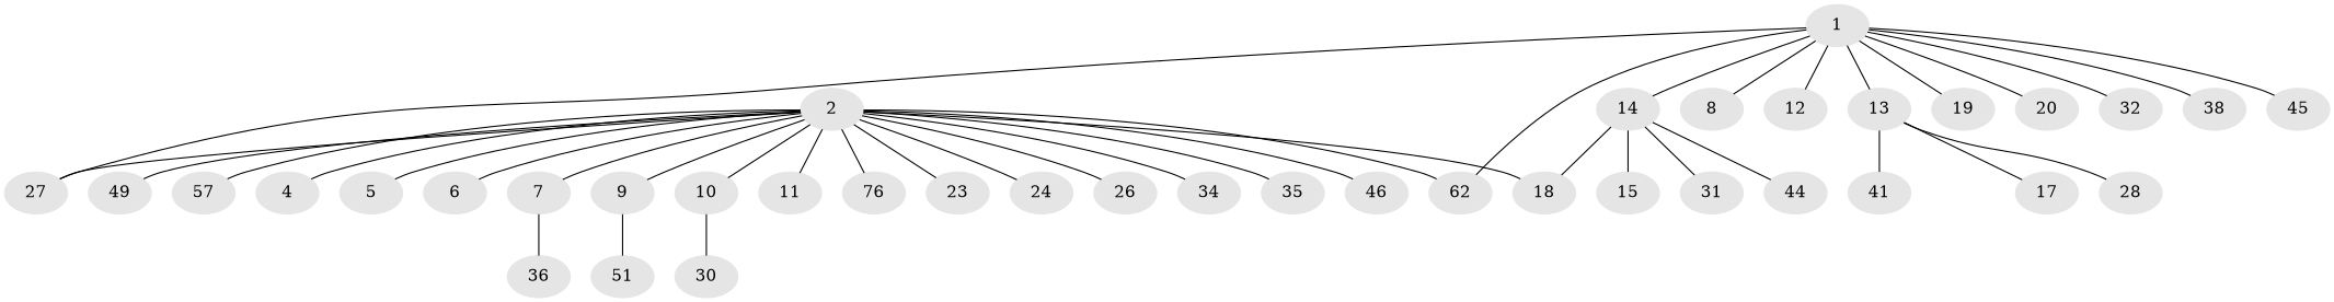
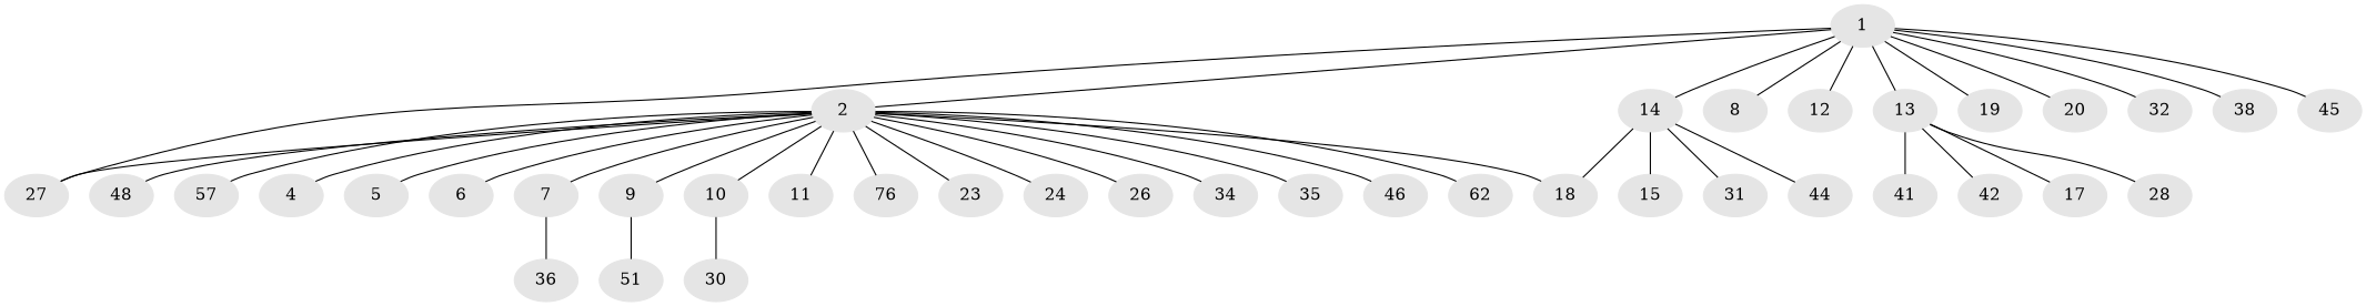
  graph {
    node [color=gray90 style=filled]
    1 [super="+29"]
    2 [super="+3"]
    8 [super="+25"]
    12
    13 [super="+21"]
    14 [super="+40"]
    19
    20 [super="+39"]
    32
    38
    45
    27
    4
    5
    6 [super="+43"]
    7
    9
    10 [super="+33"]
    11
    n20 [label=76]
    18
    n22 [label=62]
    23
    24
    26 [super="+44"]
    34
    35 [super="+47"]
    46
-   48 [label=49]
+   48
    n30 [label=57]
    17
    28
    41
+   42
    15
    31
    n37 [label=44 super="+52"]
    30 [super="+37"]
    36 [super="+53"]
    51
-   1 -- n22
+   1 -- 2
    1 -- 8
    1 -- 12
    1 -- 13
    1 -- 14
    1 -- 19
    1 -- 20
    1 -- 32
    1 -- 38
    1 -- 45
    1 -- 27
    2 -- 27
    2 -- 4
    2 -- 5
    2 -- 6
    2 -- 7
    2 -- 9
    2 -- 10
    2 -- 11
    2 -- n20
    2 -- 18
    2 -- n22
    2 -- 23
    2 -- 24
    2 -- 26
    2 -- 34
    2 -- 35
    2 -- 46
    2 -- 48
    2 -- n30
    13 -- 17
    13 -- 28
    13 -- 41
+   13 -- 42
    14 -- 18
    14 -- 15
    14 -- 31
    14 -- n37
    7 -- 36
    9 -- 51
    10 -- 30
  }
